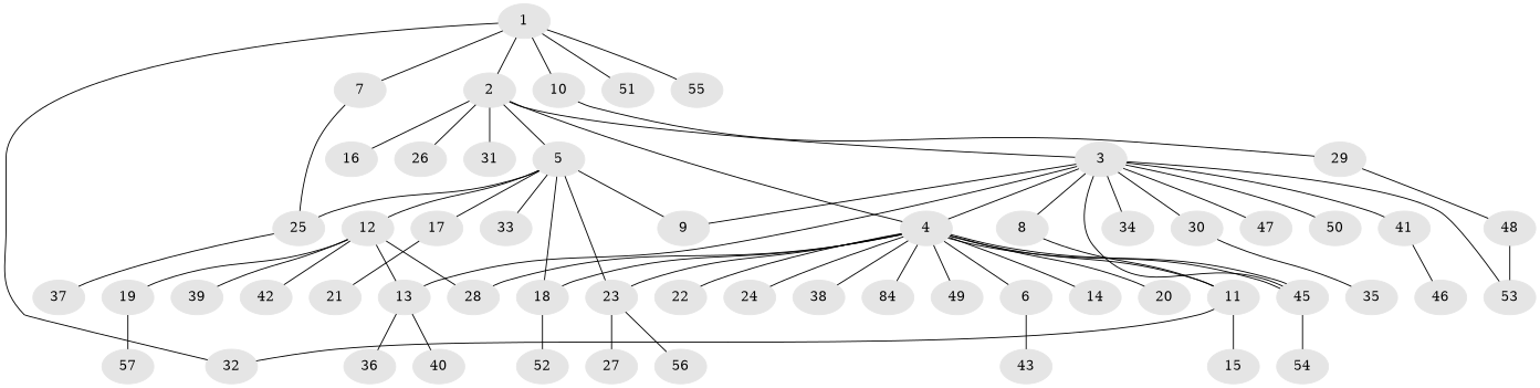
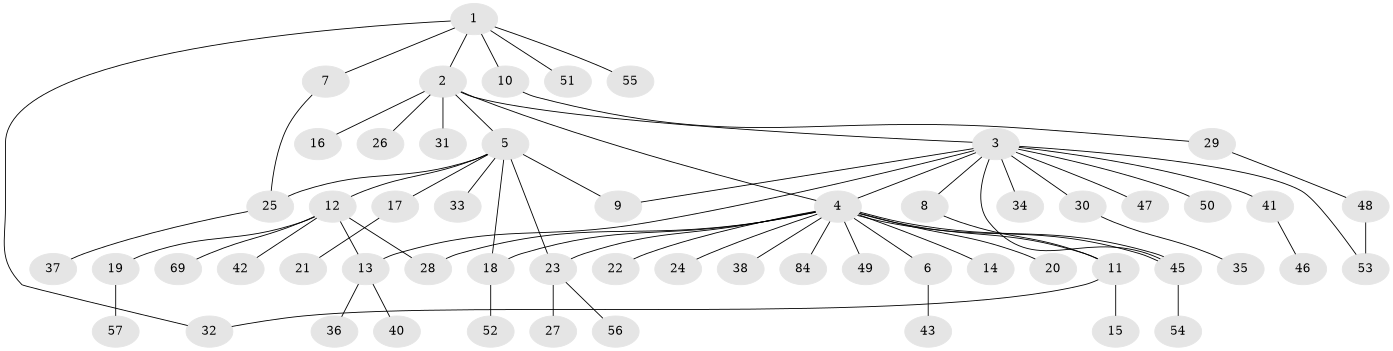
  graph {
    node [color=gray90 style=filled]
    1
    2
    7
    10
    32
    51
    55
    3
    4
    5
    16
    26
    31
    25
    29
    37
    8
    9
    13
    30
    34
    41
    45
    47
    50
    53
    6
    11
    14
    18
    20
    22
    23
    24
    28
    38
    n37 [label=84]
    49
    12
    17
    33
    36
    40
    35
    46
    54
    43
    15
    52
    27
    56
    19
-   39
+   39 [label=69]
    42
    21
    48
    57
    1 -- 2
    1 -- 7
    1 -- 10
    1 -- 32
    1 -- 51
    1 -- 55
    2 -- 3
    2 -- 4
    2 -- 5
    2 -- 16
    2 -- 26
    2 -- 31
    7 -- 25
    10 -- 29
    3 -- 4
    3 -- 8
    3 -- 9
    3 -- 13
    3 -- 30
    3 -- 34
    3 -- 41
    3 -- 45
    3 -- 47
    3 -- 50
    3 -- 53
    4 -- 45
    4 -- 45
    4 -- 6
    4 -- 11
    4 -- 14
    4 -- 18
    4 -- 20
    4 -- 22
    4 -- 23
    4 -- 24
    4 -- 28
    4 -- 38
    4 -- n37
    4 -- 49
    5 -- 25
    5 -- 9
    5 -- 18
    5 -- 23
    5 -- 12
    5 -- 17
    5 -- 33
    25 -- 37
    29 -- 48
    8 -- 11
    13 -- 36
    13 -- 40
    30 -- 35
    41 -- 46
    45 -- 54
    6 -- 43
    11 -- 32
    11 -- 15
    18 -- 52
    23 -- 27
    23 -- 56
    12 -- 13
    12 -- 28
    12 -- 19
    12 -- 39
    12 -- 42
    17 -- 21
    19 -- 57
    48 -- 53
  }
